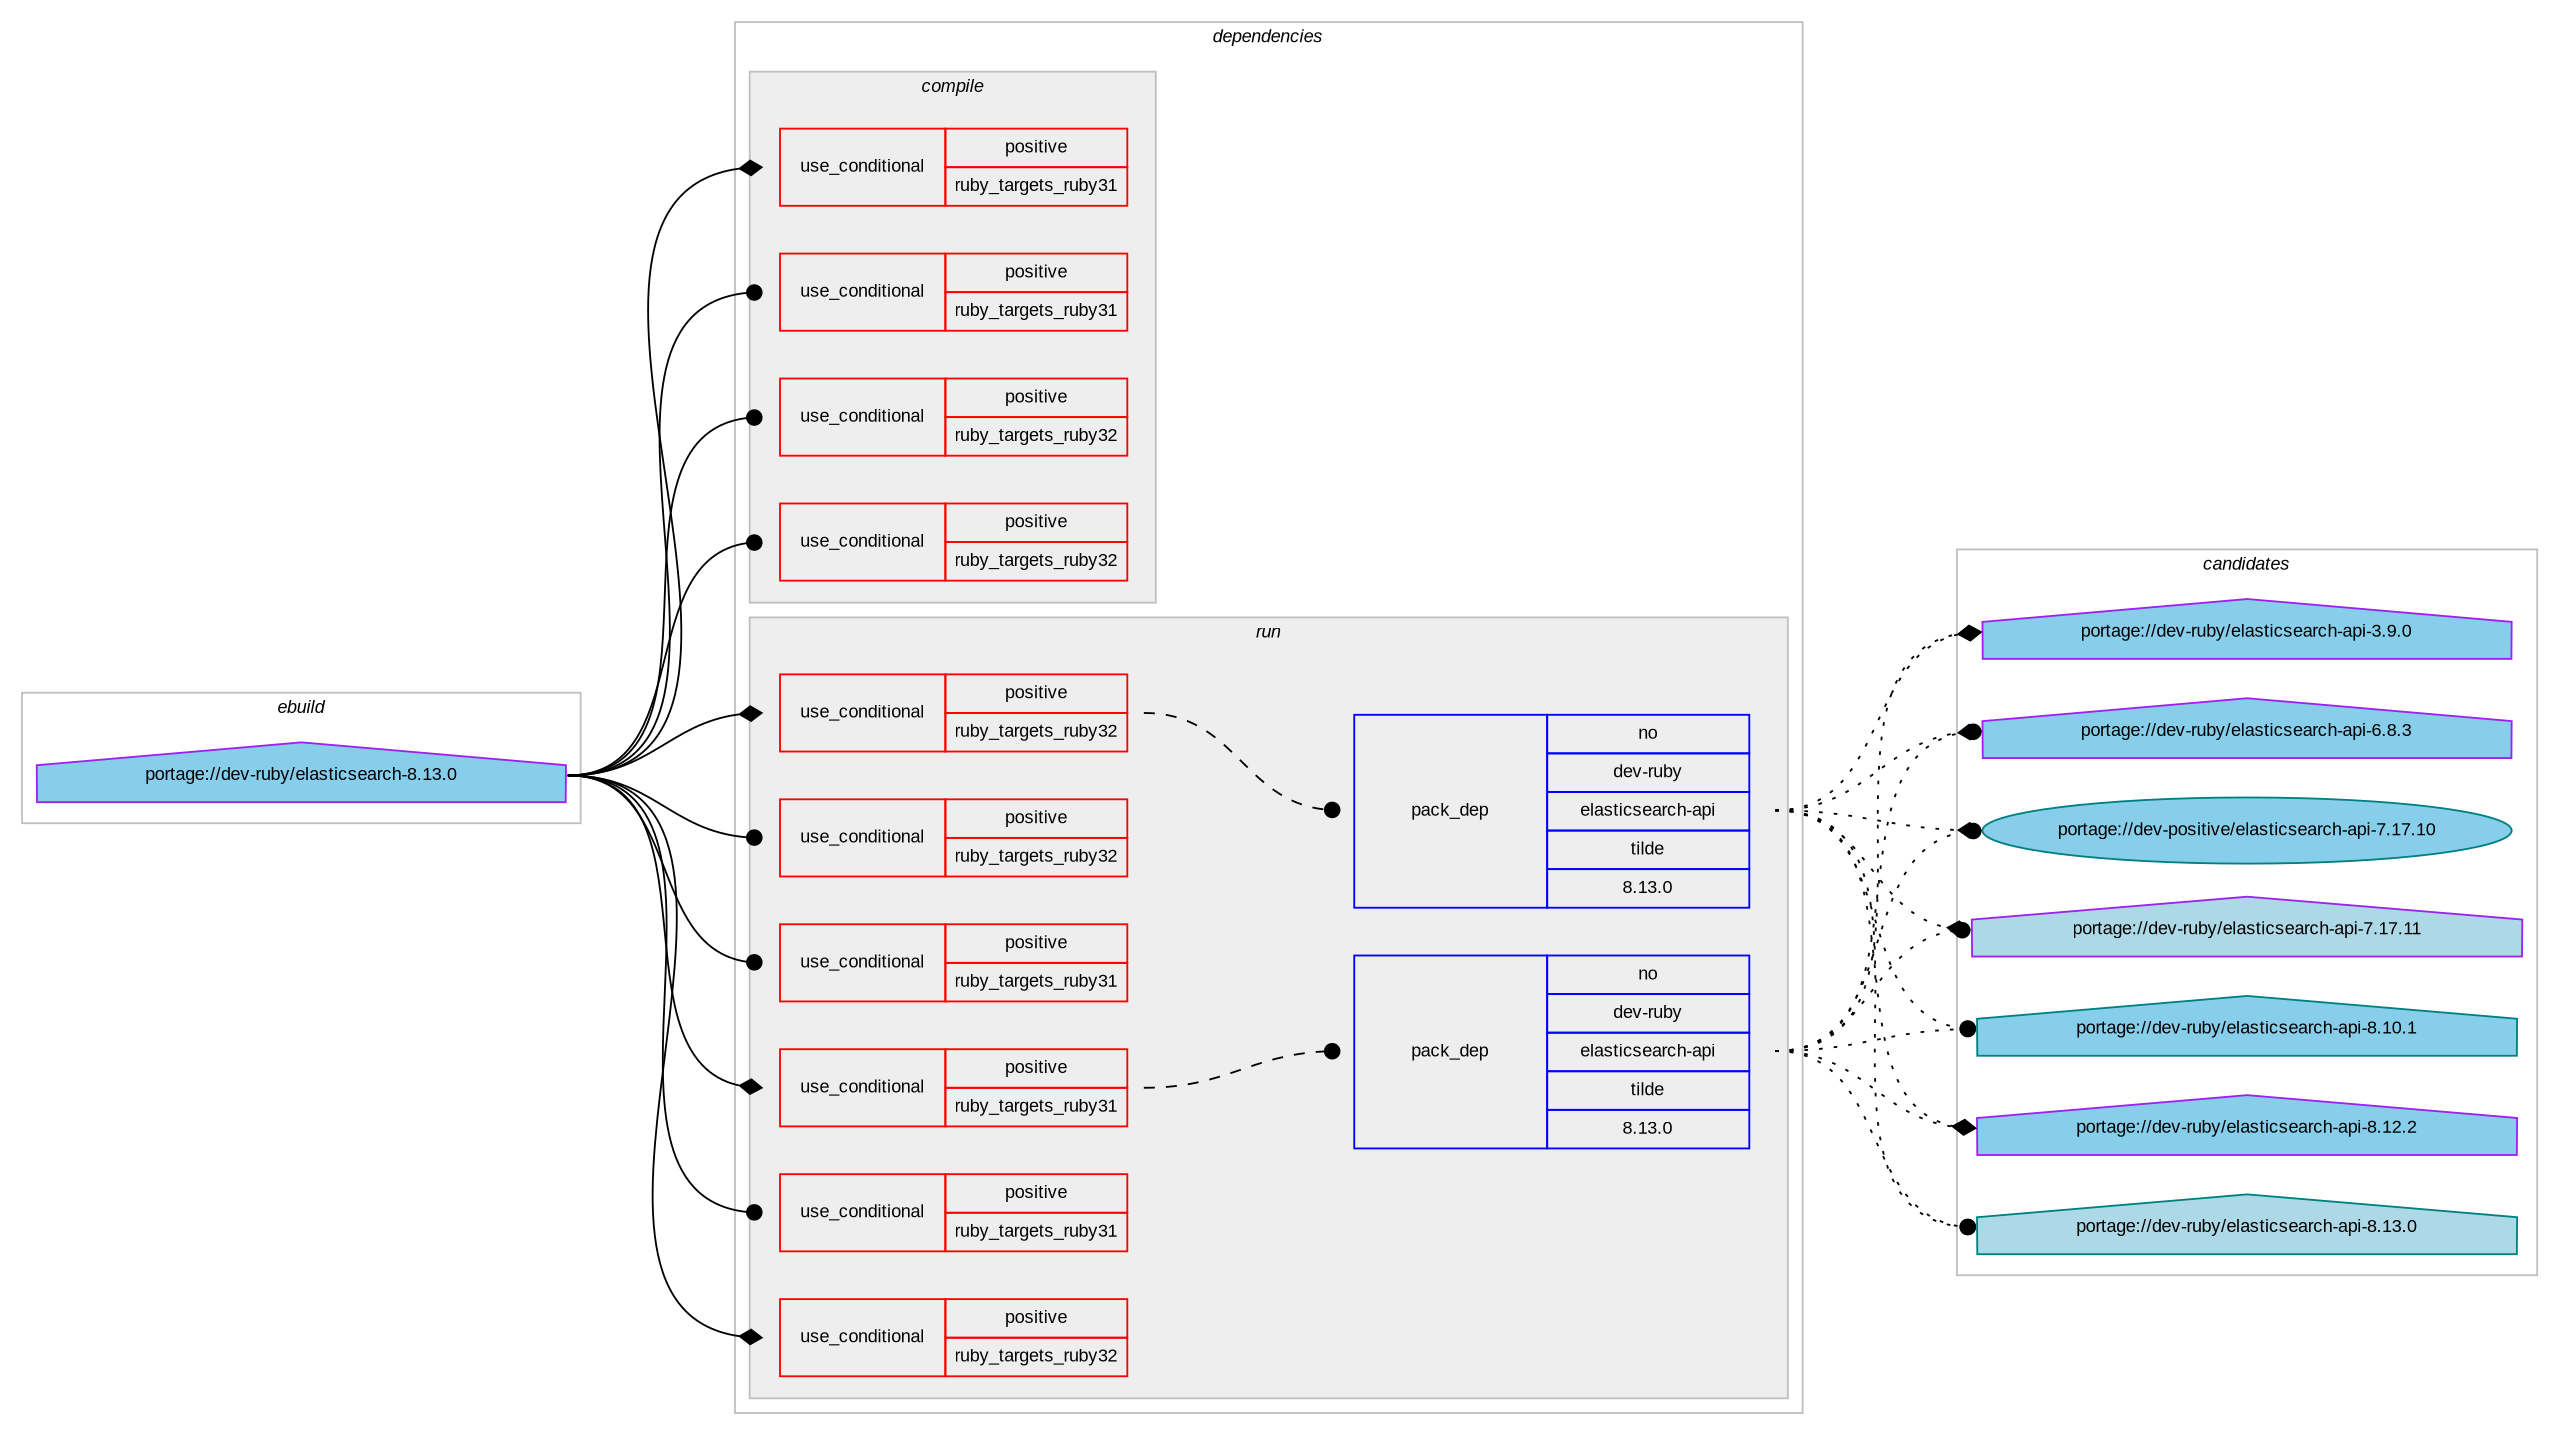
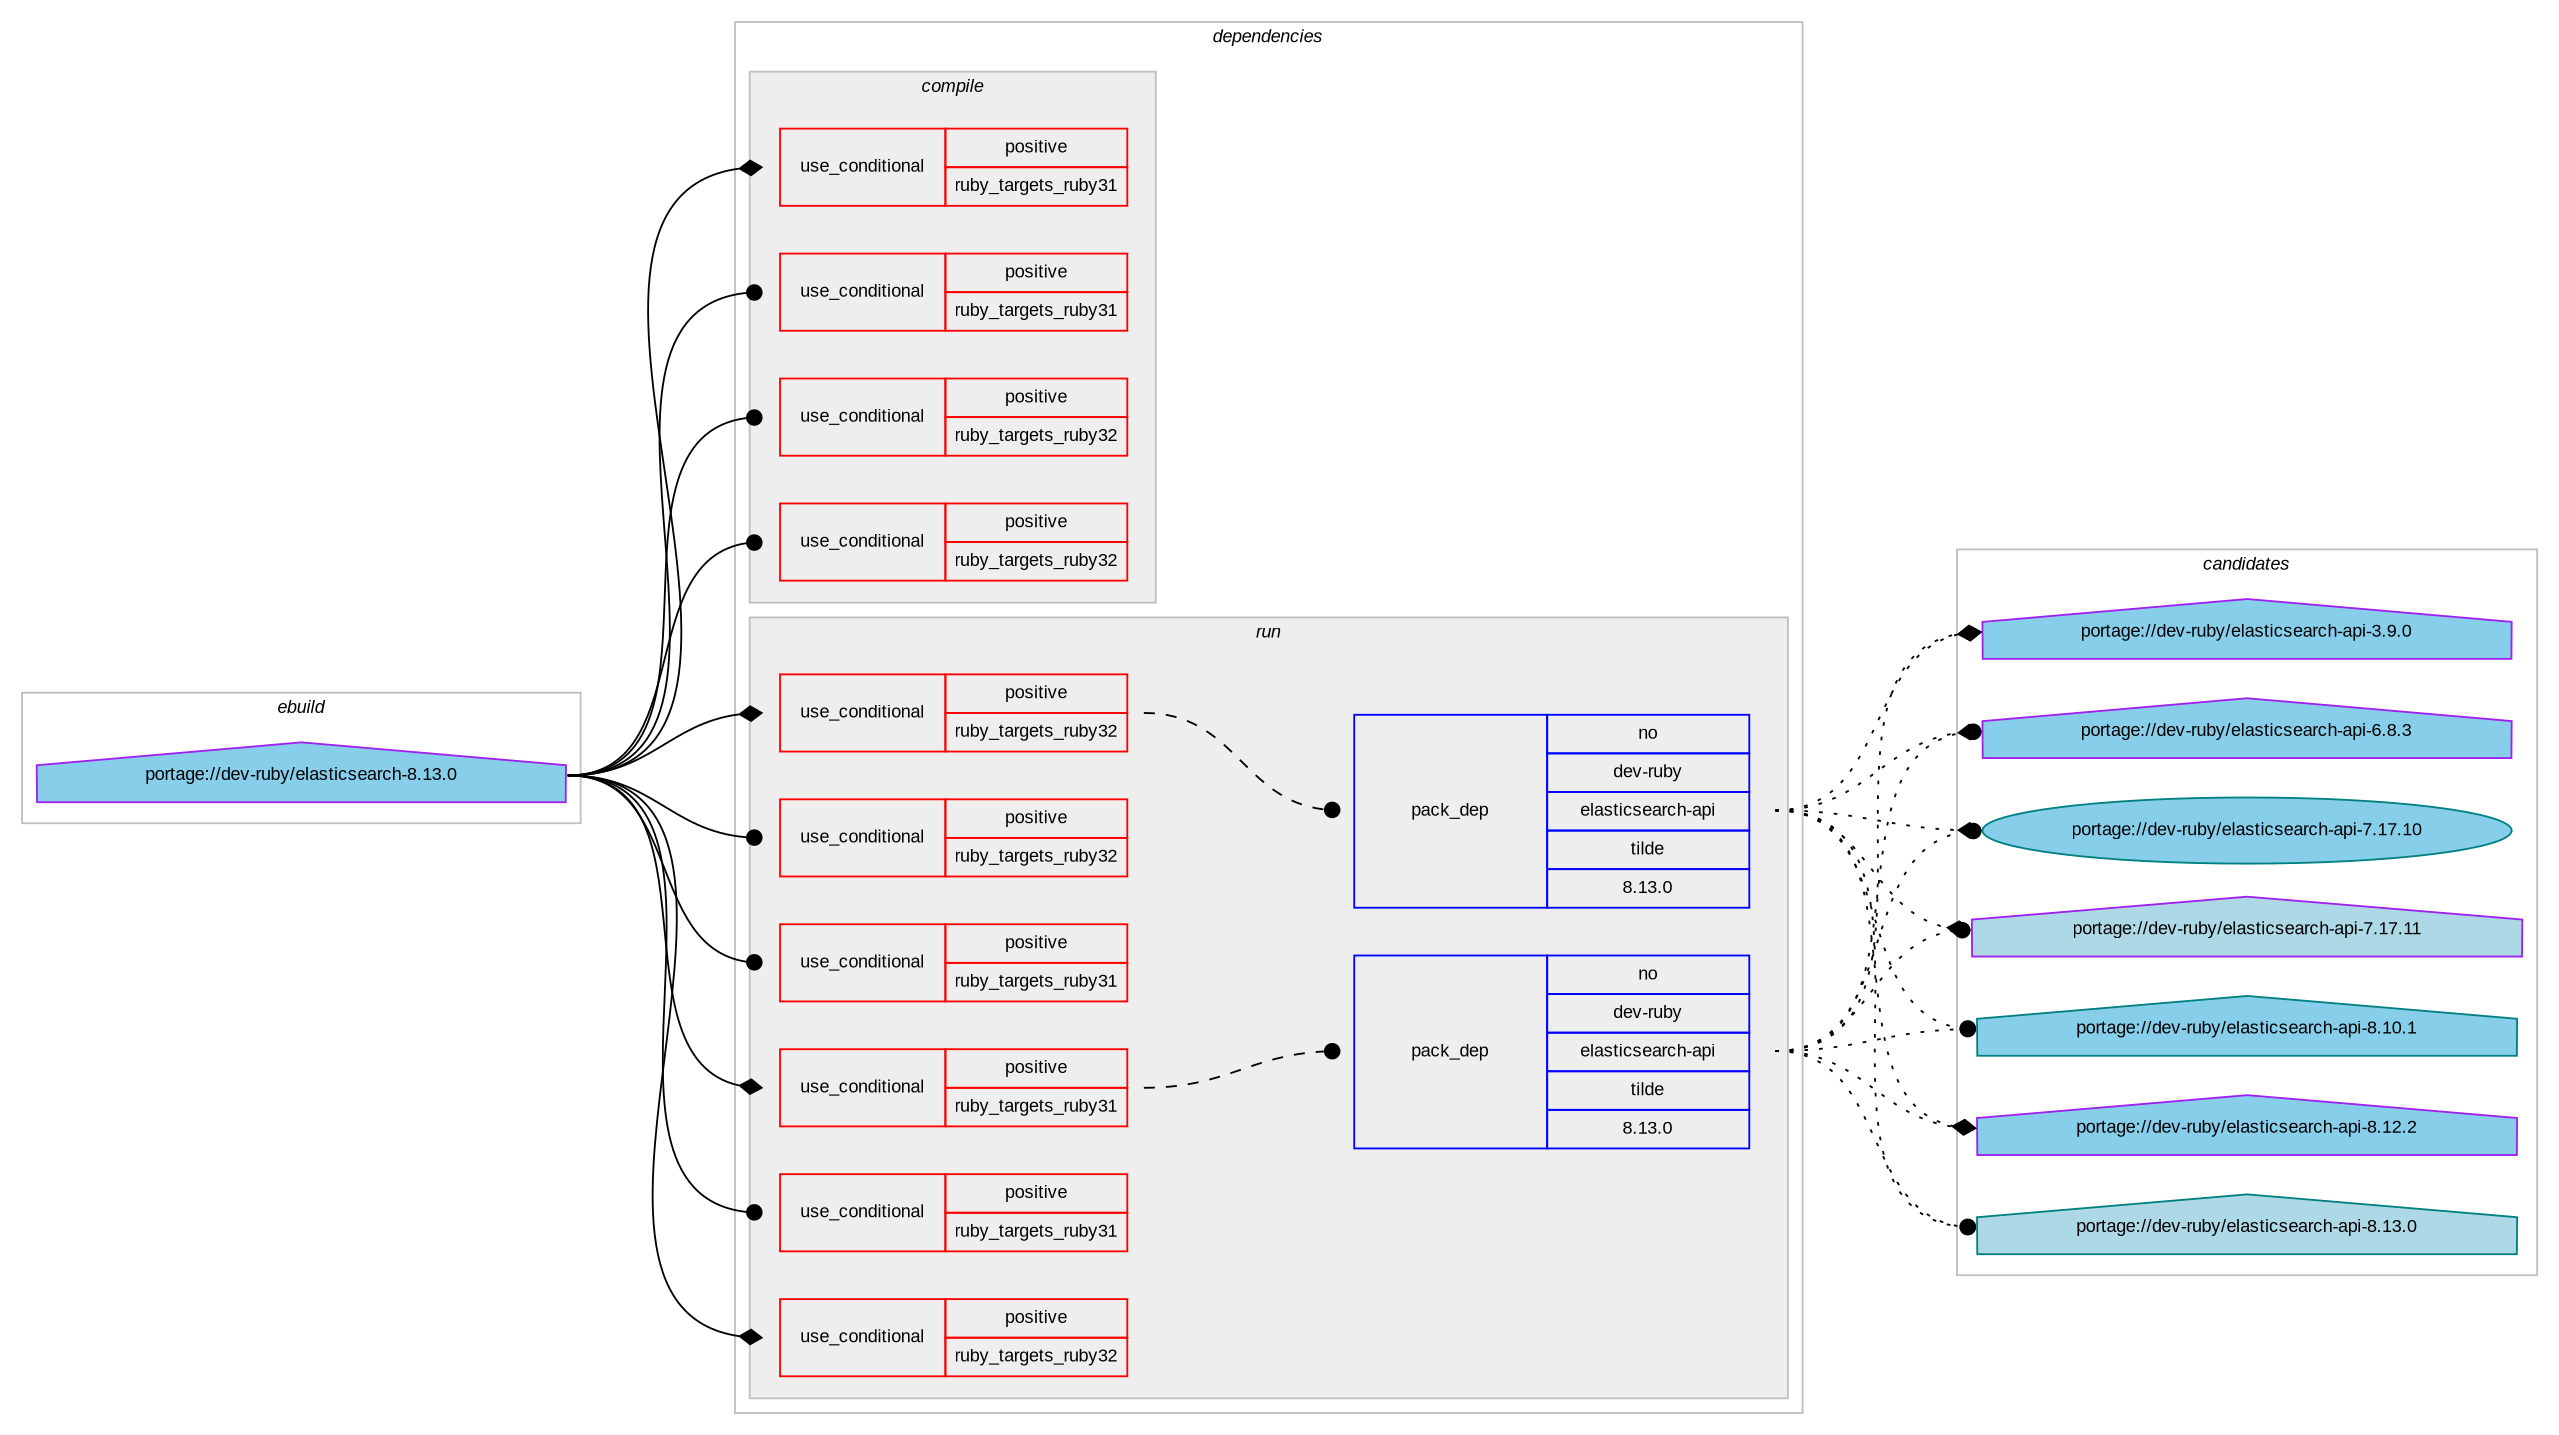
  digraph {
    compound=true
    concentrate=true
    fontname="Liberation Sans"
    fontsize=10
    newrank=true
    rankdir=LR
    ranksep=1.5
    node [color=red fontname="Liberation Sans" fontsize=10 shape=none]
    edge [arrowhead=dot fontname="Liberation Sans" headport=w style=dotted tailport=e weight=100]
    n1 [color=purple fillcolor=skyblue label="portage://dev-ruby/elasticsearch-8.13.0" shape=house style=filled width=4]
    n2 [label=<<TABLE BORDER="0" CELLBORDER="1" CELLSPACING="0" CELLPADDING="4"><TR><TD ROWSPAN="3" CELLPADDING="10">use_conditional</TD></TR><TR><TD>positive</TD></TR><TR><TD>ruby_targets_ruby31</TD></TR></TABLE>>]
    n3 [label=<<TABLE BORDER="0" CELLBORDER="1" CELLSPACING="0" CELLPADDING="4"><TR><TD ROWSPAN="3" CELLPADDING="10">use_conditional</TD></TR><TR><TD>positive</TD></TR><TR><TD>ruby_targets_ruby31</TD></TR></TABLE>>]
    n4 [label=<<TABLE BORDER="0" CELLBORDER="1" CELLSPACING="0" CELLPADDING="4"><TR><TD ROWSPAN="3" CELLPADDING="10">use_conditional</TD></TR><TR><TD>positive</TD></TR><TR><TD>ruby_targets_ruby32</TD></TR></TABLE>>]
    n5 [label=<<TABLE BORDER="0" CELLBORDER="1" CELLSPACING="0" CELLPADDING="4"><TR><TD ROWSPAN="3" CELLPADDING="10">use_conditional</TD></TR><TR><TD>positive</TD></TR><TR><TD>ruby_targets_ruby32</TD></TR></TABLE>>]
    n6 [label=<<TABLE BORDER="0" CELLBORDER="1" CELLSPACING="0" CELLPADDING="4"><TR><TD ROWSPAN="3" CELLPADDING="10">use_conditional</TD></TR><TR><TD>positive</TD></TR><TR><TD>ruby_targets_ruby31</TD></TR></TABLE>>]
    n7 [color=blue label=<<TABLE BORDER="0" CELLBORDER="1" CELLSPACING="0" CELLPADDING="4" WIDTH="220"><TR><TD ROWSPAN="6" CELLPADDING="30">pack_dep</TD></TR><TR><TD WIDTH="110">no</TD></TR><TR><TD>dev-ruby</TD></TR><TR><TD>elasticsearch-api</TD></TR><TR><TD>tilde</TD></TR><TR><TD>8.13.0</TD></TR></TABLE>>]
    n8 [label=<<TABLE BORDER="0" CELLBORDER="1" CELLSPACING="0" CELLPADDING="4"><TR><TD ROWSPAN="3" CELLPADDING="10">use_conditional</TD></TR><TR><TD>positive</TD></TR><TR><TD>ruby_targets_ruby31</TD></TR></TABLE>>]
    n9 [label=<<TABLE BORDER="0" CELLBORDER="1" CELLSPACING="0" CELLPADDING="4"><TR><TD ROWSPAN="3" CELLPADDING="10">use_conditional</TD></TR><TR><TD>positive</TD></TR><TR><TD>ruby_targets_ruby31</TD></TR></TABLE>>]
    n10 [label=<<TABLE BORDER="0" CELLBORDER="1" CELLSPACING="0" CELLPADDING="4"><TR><TD ROWSPAN="3" CELLPADDING="10">use_conditional</TD></TR><TR><TD>positive</TD></TR><TR><TD>ruby_targets_ruby32</TD></TR></TABLE>>]
    n11 [color=blue label=<<TABLE BORDER="0" CELLBORDER="1" CELLSPACING="0" CELLPADDING="4" WIDTH="220"><TR><TD ROWSPAN="6" CELLPADDING="30">pack_dep</TD></TR><TR><TD WIDTH="110">no</TD></TR><TR><TD>dev-ruby</TD></TR><TR><TD>elasticsearch-api</TD></TR><TR><TD>tilde</TD></TR><TR><TD>8.13.0</TD></TR></TABLE>>]
    n12 [label=<<TABLE BORDER="0" CELLBORDER="1" CELLSPACING="0" CELLPADDING="4"><TR><TD ROWSPAN="3" CELLPADDING="10">use_conditional</TD></TR><TR><TD>positive</TD></TR><TR><TD>ruby_targets_ruby32</TD></TR></TABLE>>]
    n13 [label=<<TABLE BORDER="0" CELLBORDER="1" CELLSPACING="0" CELLPADDING="4"><TR><TD ROWSPAN="3" CELLPADDING="10">use_conditional</TD></TR><TR><TD>positive</TD></TR><TR><TD>ruby_targets_ruby32</TD></TR></TABLE>>]
    n14 [color=purple fillcolor=skyblue label="portage://dev-ruby/elasticsearch-api-6.8.3" shape=house style=filled width=4]
-   n15 [color=teal fillcolor=skyblue label="portage://dev-positive/elasticsearch-api-7.17.10" shape=ellipse style=filled width=4]
+   n15 [color=teal fillcolor=skyblue label="portage://dev-ruby/elasticsearch-api-7.17.10" shape=ellipse style=filled width=4]
    n16 [color=purple fillcolor=lightblue label="portage://dev-ruby/elasticsearch-api-7.17.11" shape=house style=filled width=4]
    n17 [color=teal fillcolor=skyblue label="portage://dev-ruby/elasticsearch-api-8.10.1" shape=house style=filled width=4]
    n18 [color=purple fillcolor=skyblue label="portage://dev-ruby/elasticsearch-api-8.12.2" shape=house style=filled width=4]
    n19 [color=teal fillcolor=lightblue label="portage://dev-ruby/elasticsearch-api-8.13.0" shape=house style=filled width=4]
    n20 [color=purple fillcolor=skyblue label="portage://dev-ruby/elasticsearch-api-3.9.0" shape=house style=filled width=4]
    subgraph cluster_1 {
      color=gray
      label=<<i>ebuild</i>>
      rank=same
      n1
    }
    subgraph cluster_2 {
      color=gray
      label=<<i>dependencies</i>>
      subgraph cluster_3 {
        color=gray
        fillcolor="#eeeeee"
        label=<<i>compile</i>>
        style=filled
        subgraph sub_4 {
          color=gray
          fillcolor="#eeeeee"
          label=<<i>compile</i>>
          style=filled
          n2
        }
        subgraph sub_5 {
          color=gray
          fillcolor="#eeeeee"
          label=<<i>compile</i>>
          style=filled
          n3
        }
        subgraph sub_6 {
          color=gray
          fillcolor="#eeeeee"
          label=<<i>compile</i>>
          style=filled
          n4
        }
        subgraph sub_7 {
          color=gray
          fillcolor="#eeeeee"
          label=<<i>compile</i>>
          style=filled
          n5
        }
      }
      subgraph cluster_8 {
        color=gray
        fillcolor="#eeeeee"
        label=<<i>compile and run</i>>
        style=filled
      }
      subgraph cluster_9 {
        color=gray
        fillcolor="#eeeeee"
        label=<<i>run</i>>
        style=filled
        subgraph sub_10 {
          color=gray
          fillcolor="#eeeeee"
          label=<<i>run</i>>
          style=filled
          n6
        }
        subgraph sub_11 {
          color=gray
          fillcolor="#eeeeee"
          label=<<i>run</i>>
          style=filled
          n8
          subgraph sub_12 {
            color=gray
            fillcolor="#eeeeee"
            label=<<i>run</i>>
            style=filled
            n7
          }
        }
        subgraph sub_13 {
          color=gray
          fillcolor="#eeeeee"
          label=<<i>run</i>>
          style=filled
          n9
        }
        subgraph sub_14 {
          color=gray
          fillcolor="#eeeeee"
          label=<<i>run</i>>
          style=filled
          n10
        }
        subgraph sub_15 {
          color=gray
          fillcolor="#eeeeee"
          label=<<i>run</i>>
          style=filled
          n12
          subgraph sub_16 {
            color=gray
            fillcolor="#eeeeee"
            label=<<i>run</i>>
            style=filled
            n11
          }
        }
        subgraph sub_17 {
          color=gray
          fillcolor="#eeeeee"
          label=<<i>run</i>>
          style=filled
          n13
        }
      }
    }
    subgraph cluster_18 {
      color=gray
      label=<<i>candidates</i>>
      rank=same
      subgraph sub_19 {
        color=black
        label=<<i>candidates</i>>
        nodesep=1
        rank=same
        n14
        n15
        n16
        n17
        n18
        n19
        n20
      }
      subgraph sub_20 {
        color=black
        label=<<i>candidates</i>>
        nodesep=1
        rank=same
        n14
        n15
        n16
        n17
        n18
        n19
        n20
      }
    }
    n1 -> n2 [arrowhead=diamond style=solid weight=20]
    n1 -> n3 [style=solid weight=20]
    n1 -> n4 [style=solid weight=20]
    n1 -> n5 [style=solid weight=20]
    n1 -> n6 [style=solid weight=20]
    n1 -> n8 [arrowhead=diamond style=solid weight=20]
    n1 -> n9 [style=solid weight=20]
    n1 -> n10 [arrowhead=diamond style=solid weight=20]
    n1 -> n12 [arrowhead=diamond style=solid weight=20]
    n1 -> n13 [style=solid weight=20]
    n7 -> n14
    n7 -> n15
    n7 -> n16
    n7 -> n17
    n7 -> n18 [arrowhead=diamond]
    n7 -> n19
    n7 -> n20 [arrowhead=diamond]
    n8 -> n7 [style=dashed weight=20]
    n11 -> n14 [arrowhead=diamond]
    n11 -> n15 [arrowhead=diamond]
    n11 -> n16 [arrowhead=diamond]
    n11 -> n17
    n11 -> n18 [arrowhead=diamond]
    n11 -> n19
    n11 -> n20 [arrowhead=diamond]
    n12 -> n11 [style=dashed weight=20]
  }
